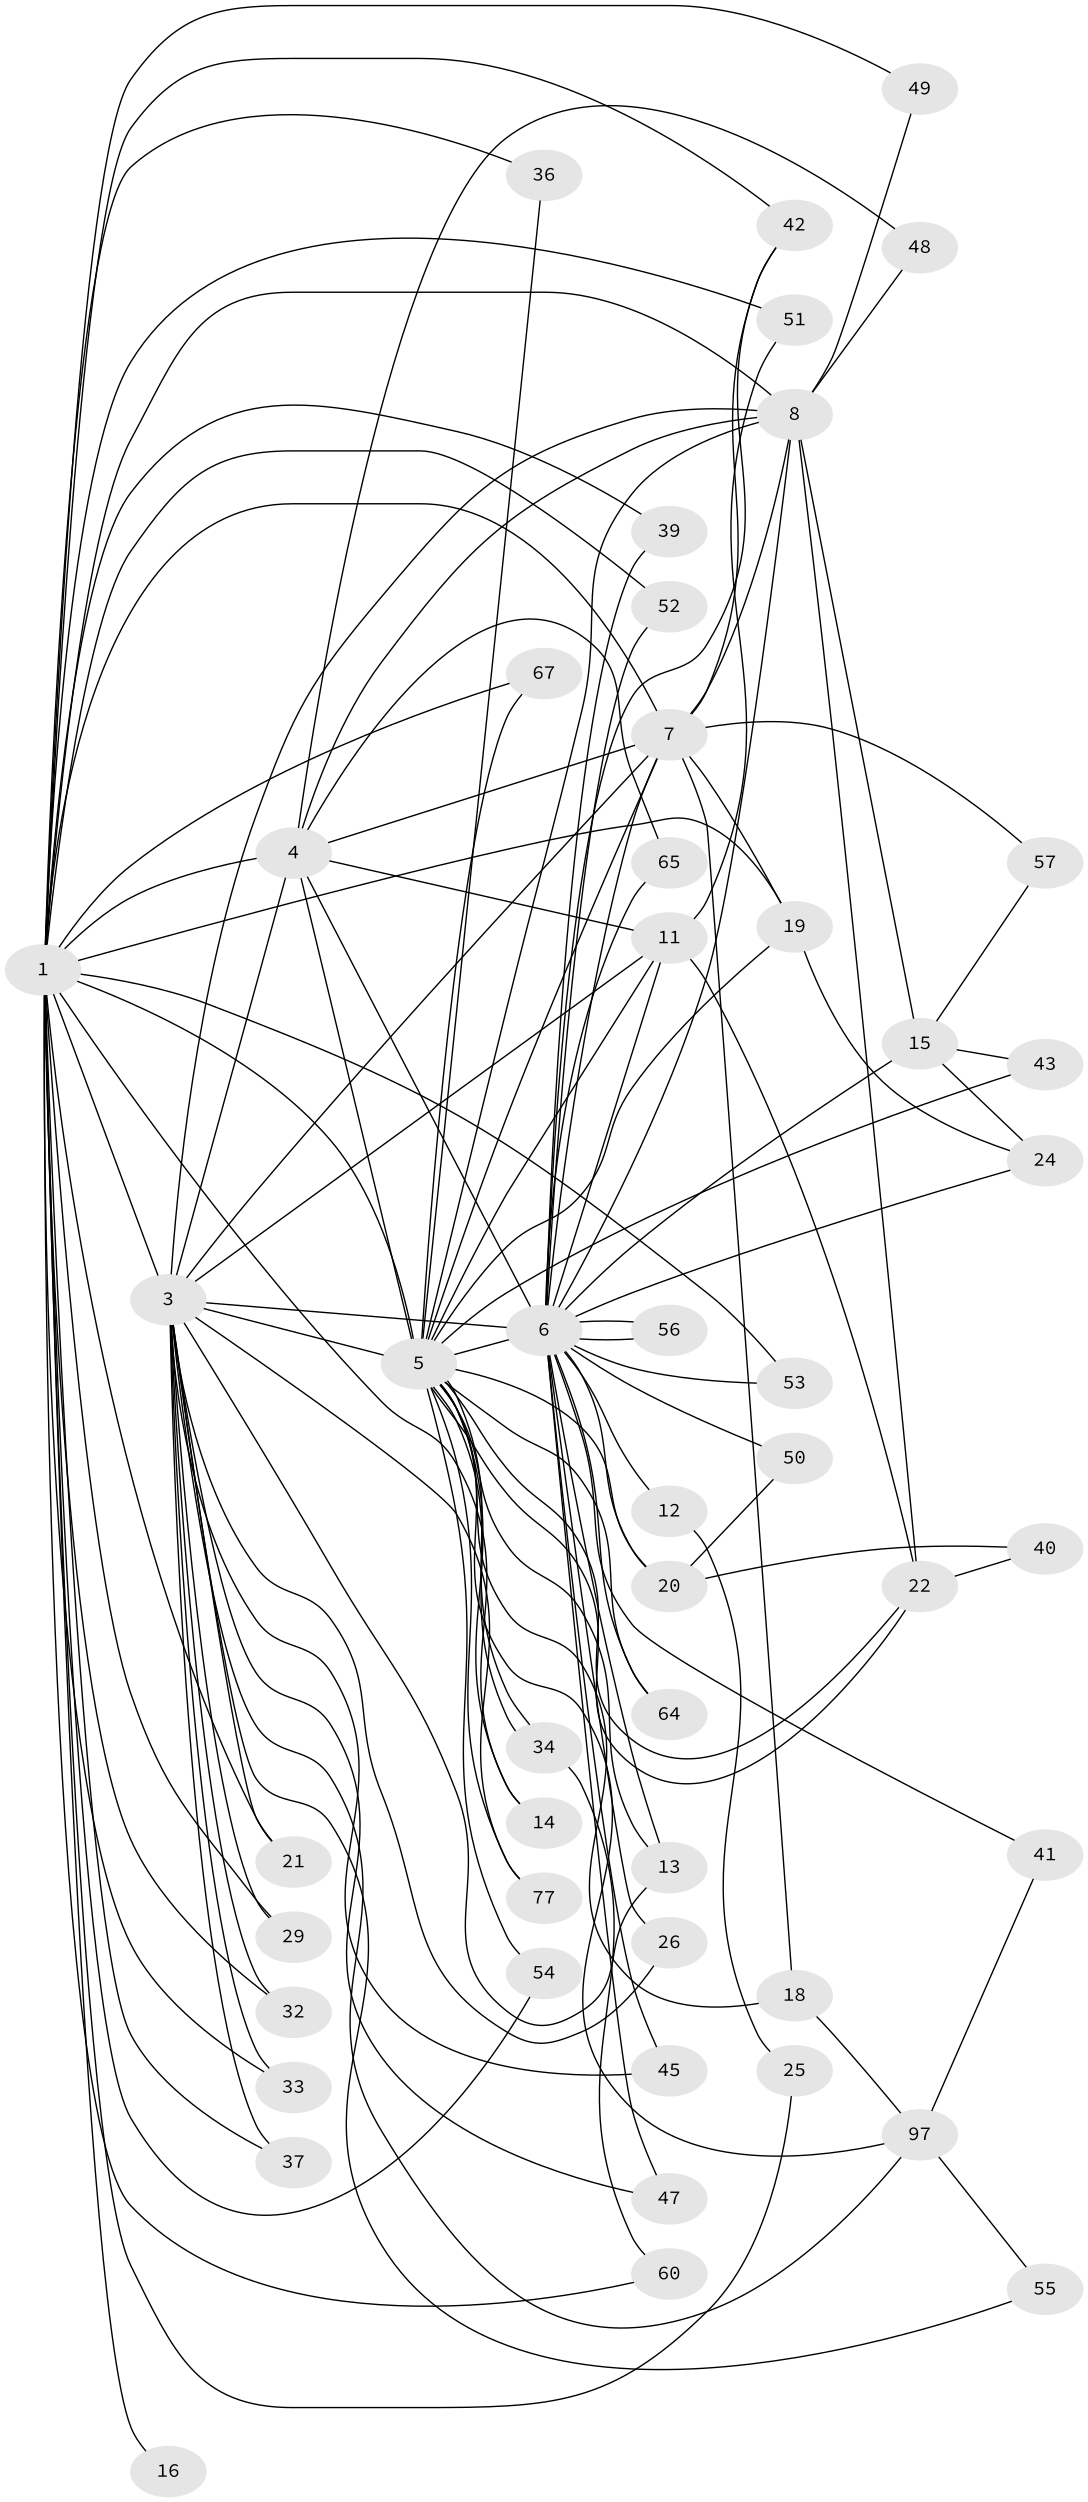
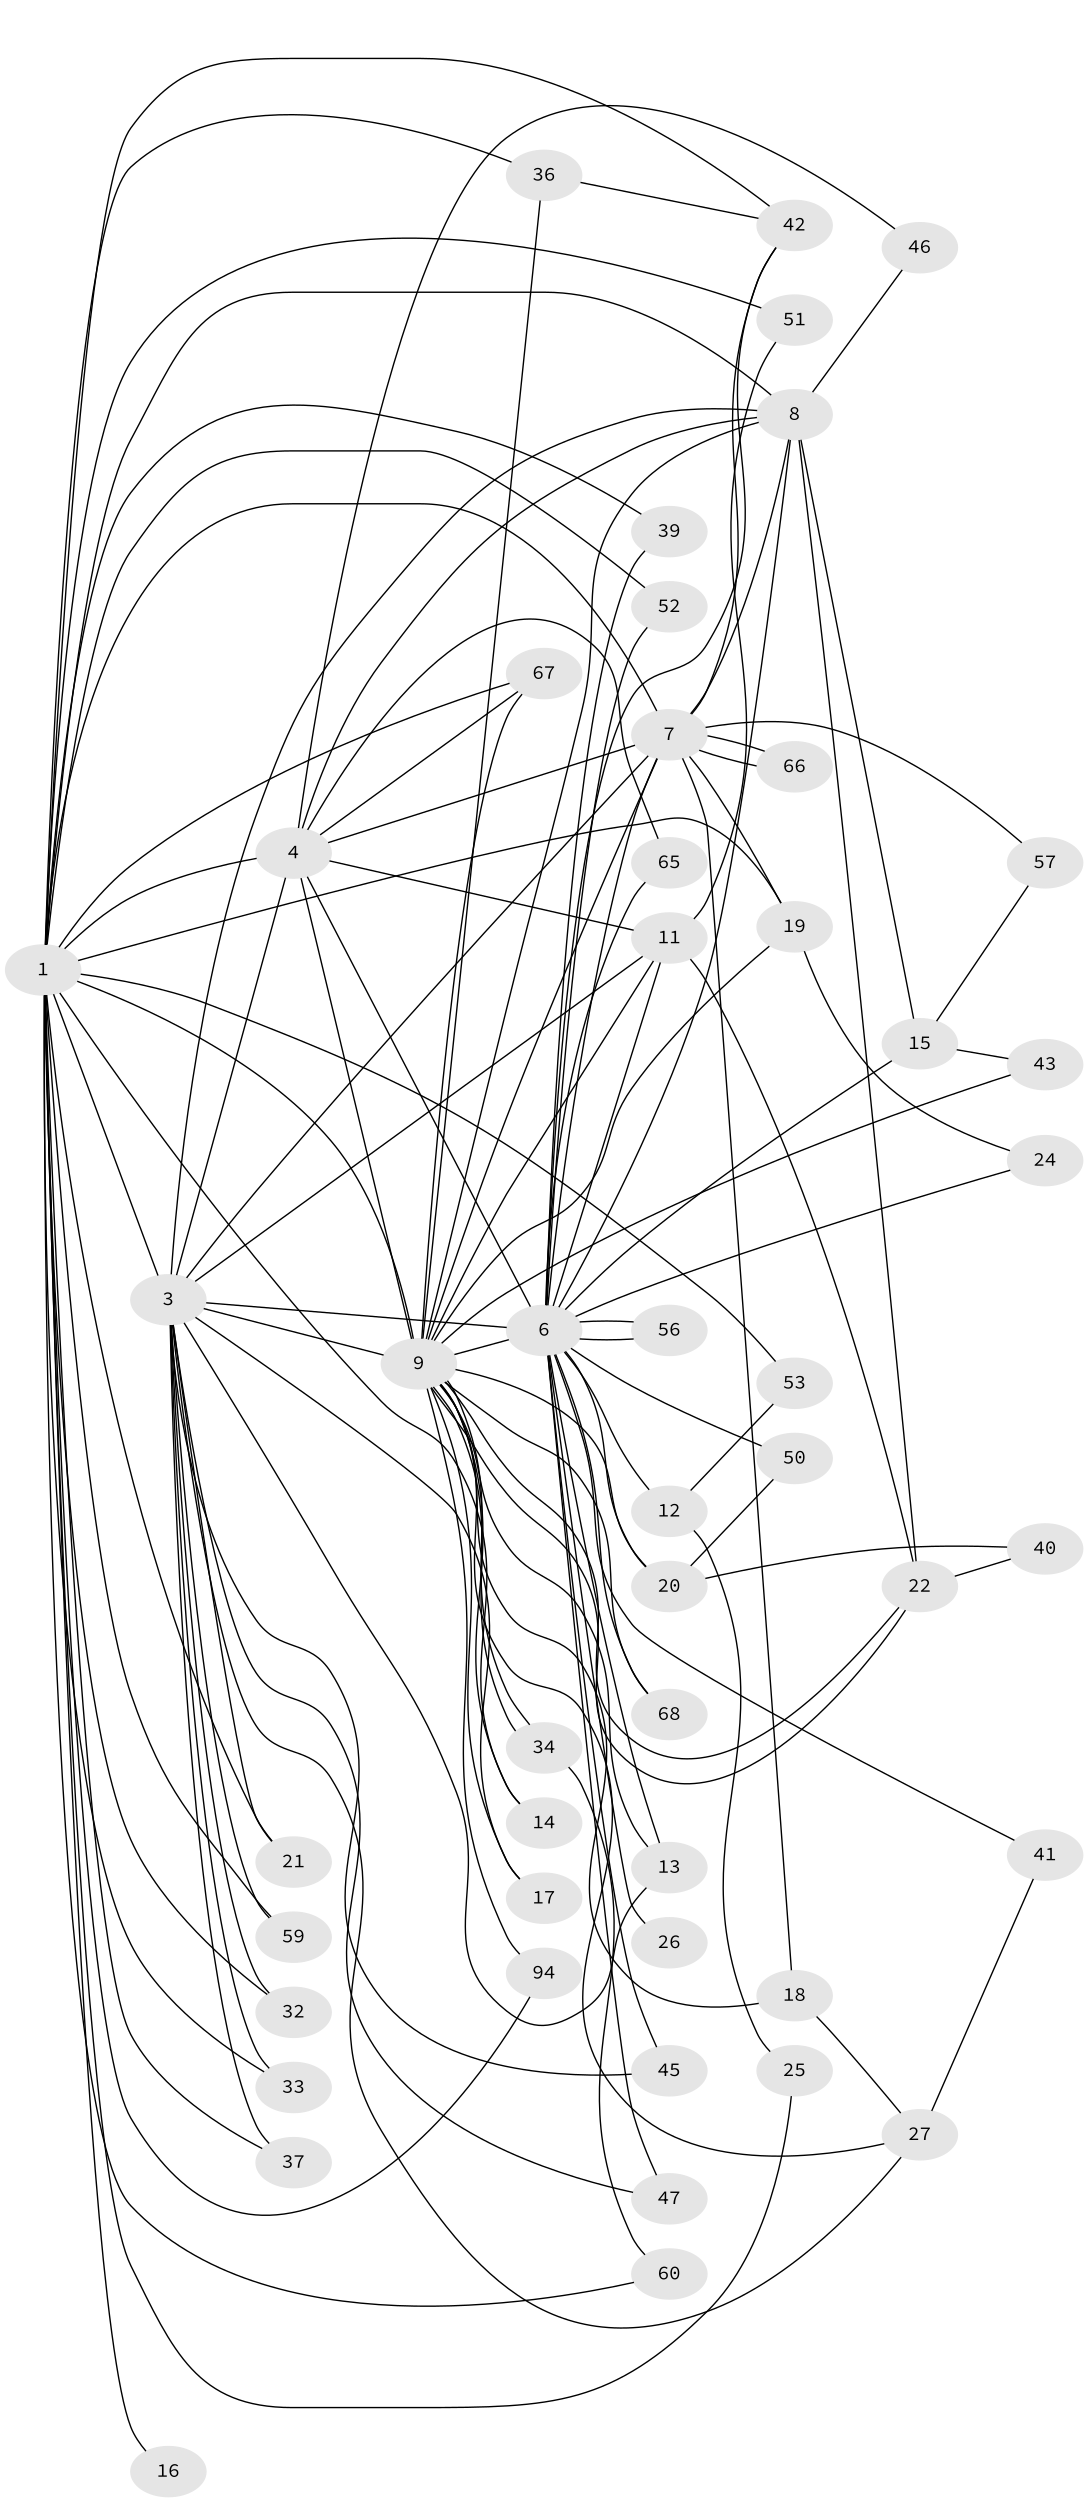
  graph {
    fontname="Source Code Pro"
    rankdir=LR
    node [color=gray90 fontname="Source Code Pro" style=filled]
    edge [fontname="Source Code Pro"]
    1 [super="+2"]
    3 [super="+9"]
    4 [super="+30"]
-   5 [super="+58"]
+   5 [super="+58" label=9]
    7 [super="+38"]
    8 [super="+44"]
    14
    16
    19 [super="+35"]
    21
    25
-   29
+   29 [label=59]
    32
    33
    36 [super="+62"]
    37
    39
    42 [super="+61"]
-   49
    51
    52
    53
-   54 [super="+59"]
+   54 [super="+59" label=94]
    60
    67
    6 [super="+10"]
    11 [super="+28"]
    13 [super="+63"]
-   17 [label=77]
+   17
    26
-   27 [super="+31" label=97]
+   27 [super="+31"]
    45
    47
-   55
-   48
+   48 [label=46]
    65
    18
    20
    22
    34
    43
-   64
+   64 [label=68]
    12
    15 [super="+23"]
    24 [super="+46"]
    41
    50
    56
    57
+   66
    40
    1 -- 3 [weight=4]
    1 -- 4 [weight=2]
    1 -- 5 [weight=2]
    1 -- 7 [weight=2]
    1 -- 8 [weight=2]
    1 -- 14
    1 -- 16 [weight=2]
    1 -- 19
    1 -- 21
    1 -- 25
    1 -- 29
    1 -- 32
    1 -- 33
    1 -- 36
    1 -- 37
    1 -- 39
    1 -- 42
-   1 -- 49
    1 -- 51
    1 -- 52
    1 -- 53
    1 -- 54
    1 -- 60
    1 -- 67 [weight=4]
    3 -- 4 [weight=2]
    3 -- 5 [weight=2]
    3 -- 7 [weight=3]
    3 -- 8 [weight=2]
    3 -- 21
    3 -- 29
    3 -- 32
    3 -- 33
    3 -- 37
    3 -- 6 [weight=4]
    3 -- 11
    3 -- 13
    3 -- 17
-   3 -- 26
    3 -- 27
    3 -- 45
    3 -- 47
-   3 -- 55
    4 -- 5
    4 -- 7
    4 -- 8
+   4 -- 67
    4 -- 6 [weight=2]
    4 -- 11
    4 -- 48
    4 -- 65
    5 -- 7
    5 -- 8
    5 -- 14
    5 -- 19
    5 -- 36
    5 -- 54 [weight=2]
    5 -- 67
    5 -- 6 [weight=2]
    5 -- 11
    5 -- 13
    5 -- 17
    5 -- 27
    5 -- 18
    5 -- 20
    5 -- 22
    5 -- 22
    5 -- 34
    5 -- 34
    5 -- 43
    5 -- 64
    7 -- 8
    7 -- 19
    7 -- 42
    7 -- 18
    7 -- 57
-   8 -- 49
+   7 -- 66
+   7 -- 66
    8 -- 48
    8 -- 22
    8 -- 15
    19 -- 24
+   36 -- 42
    6 -- 7 [weight=2]
    6 -- 8 [weight=2]
    6 -- 39
    6 -- 42
    6 -- 52
-   6 -- 53
+   12 -- 53
    6 -- 11
    6 -- 13
    6 -- 26
    6 -- 45
    6 -- 47
    6 -- 65
    6 -- 20
    6 -- 64
    6 -- 12
    6 -- 15 [weight=2]
    6 -- 24
    6 -- 41
    6 -- 50
    6 -- 56
    6 -- 56
    11 -- 51
    11 -- 22
-   27 -- 55
    27 -- 41
    18 -- 27
    20 -- 50
    20 -- 40
    22 -- 40
    34 -- 60
    12 -- 25
    15 -- 43
-   15 -- 24
    15 -- 57
  }
